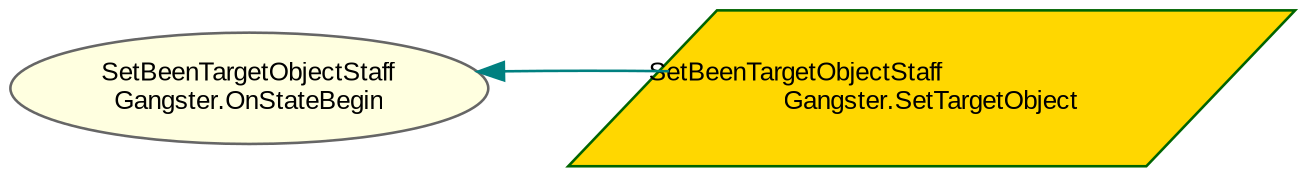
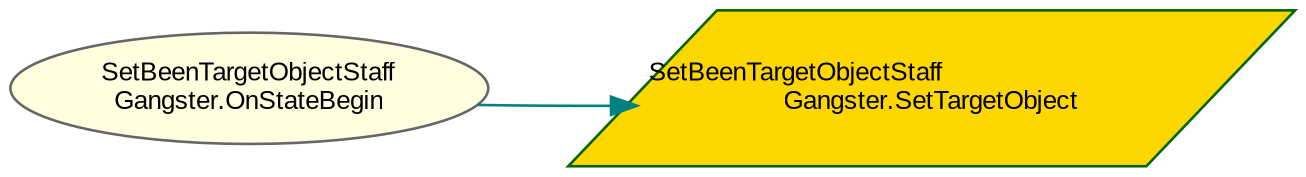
  digraph {
    rankdir=RL
    fontname="Liberation Sans"
    node [fontname="Liberation Sans" fontsize=10 style=filled]
    n1 [color=darkgreen fillcolor=gold fontcolor=black height=0.2 label="SetBeenTargetObjectStaff\lGangster.SetTargetObject" shape=parallelogram width=0.4]
    n2 [color=gray40 fillcolor=lightyellow height=0.2 label="SetBeenTargetObjectStaff\lGangster.OnStateBegin" shape=ellipse width=0.4]
-   n2 -> n1 [color=teal dir=back fontname="Liberation Sans" fontsize=10 labelfontname=Helvetica labelfontsize=10 style=solid]
+   n1 -> n2 [color=teal dir=back fontname="Liberation Sans" fontsize=10 labelfontname=Helvetica labelfontsize=10 style=solid]
  }
